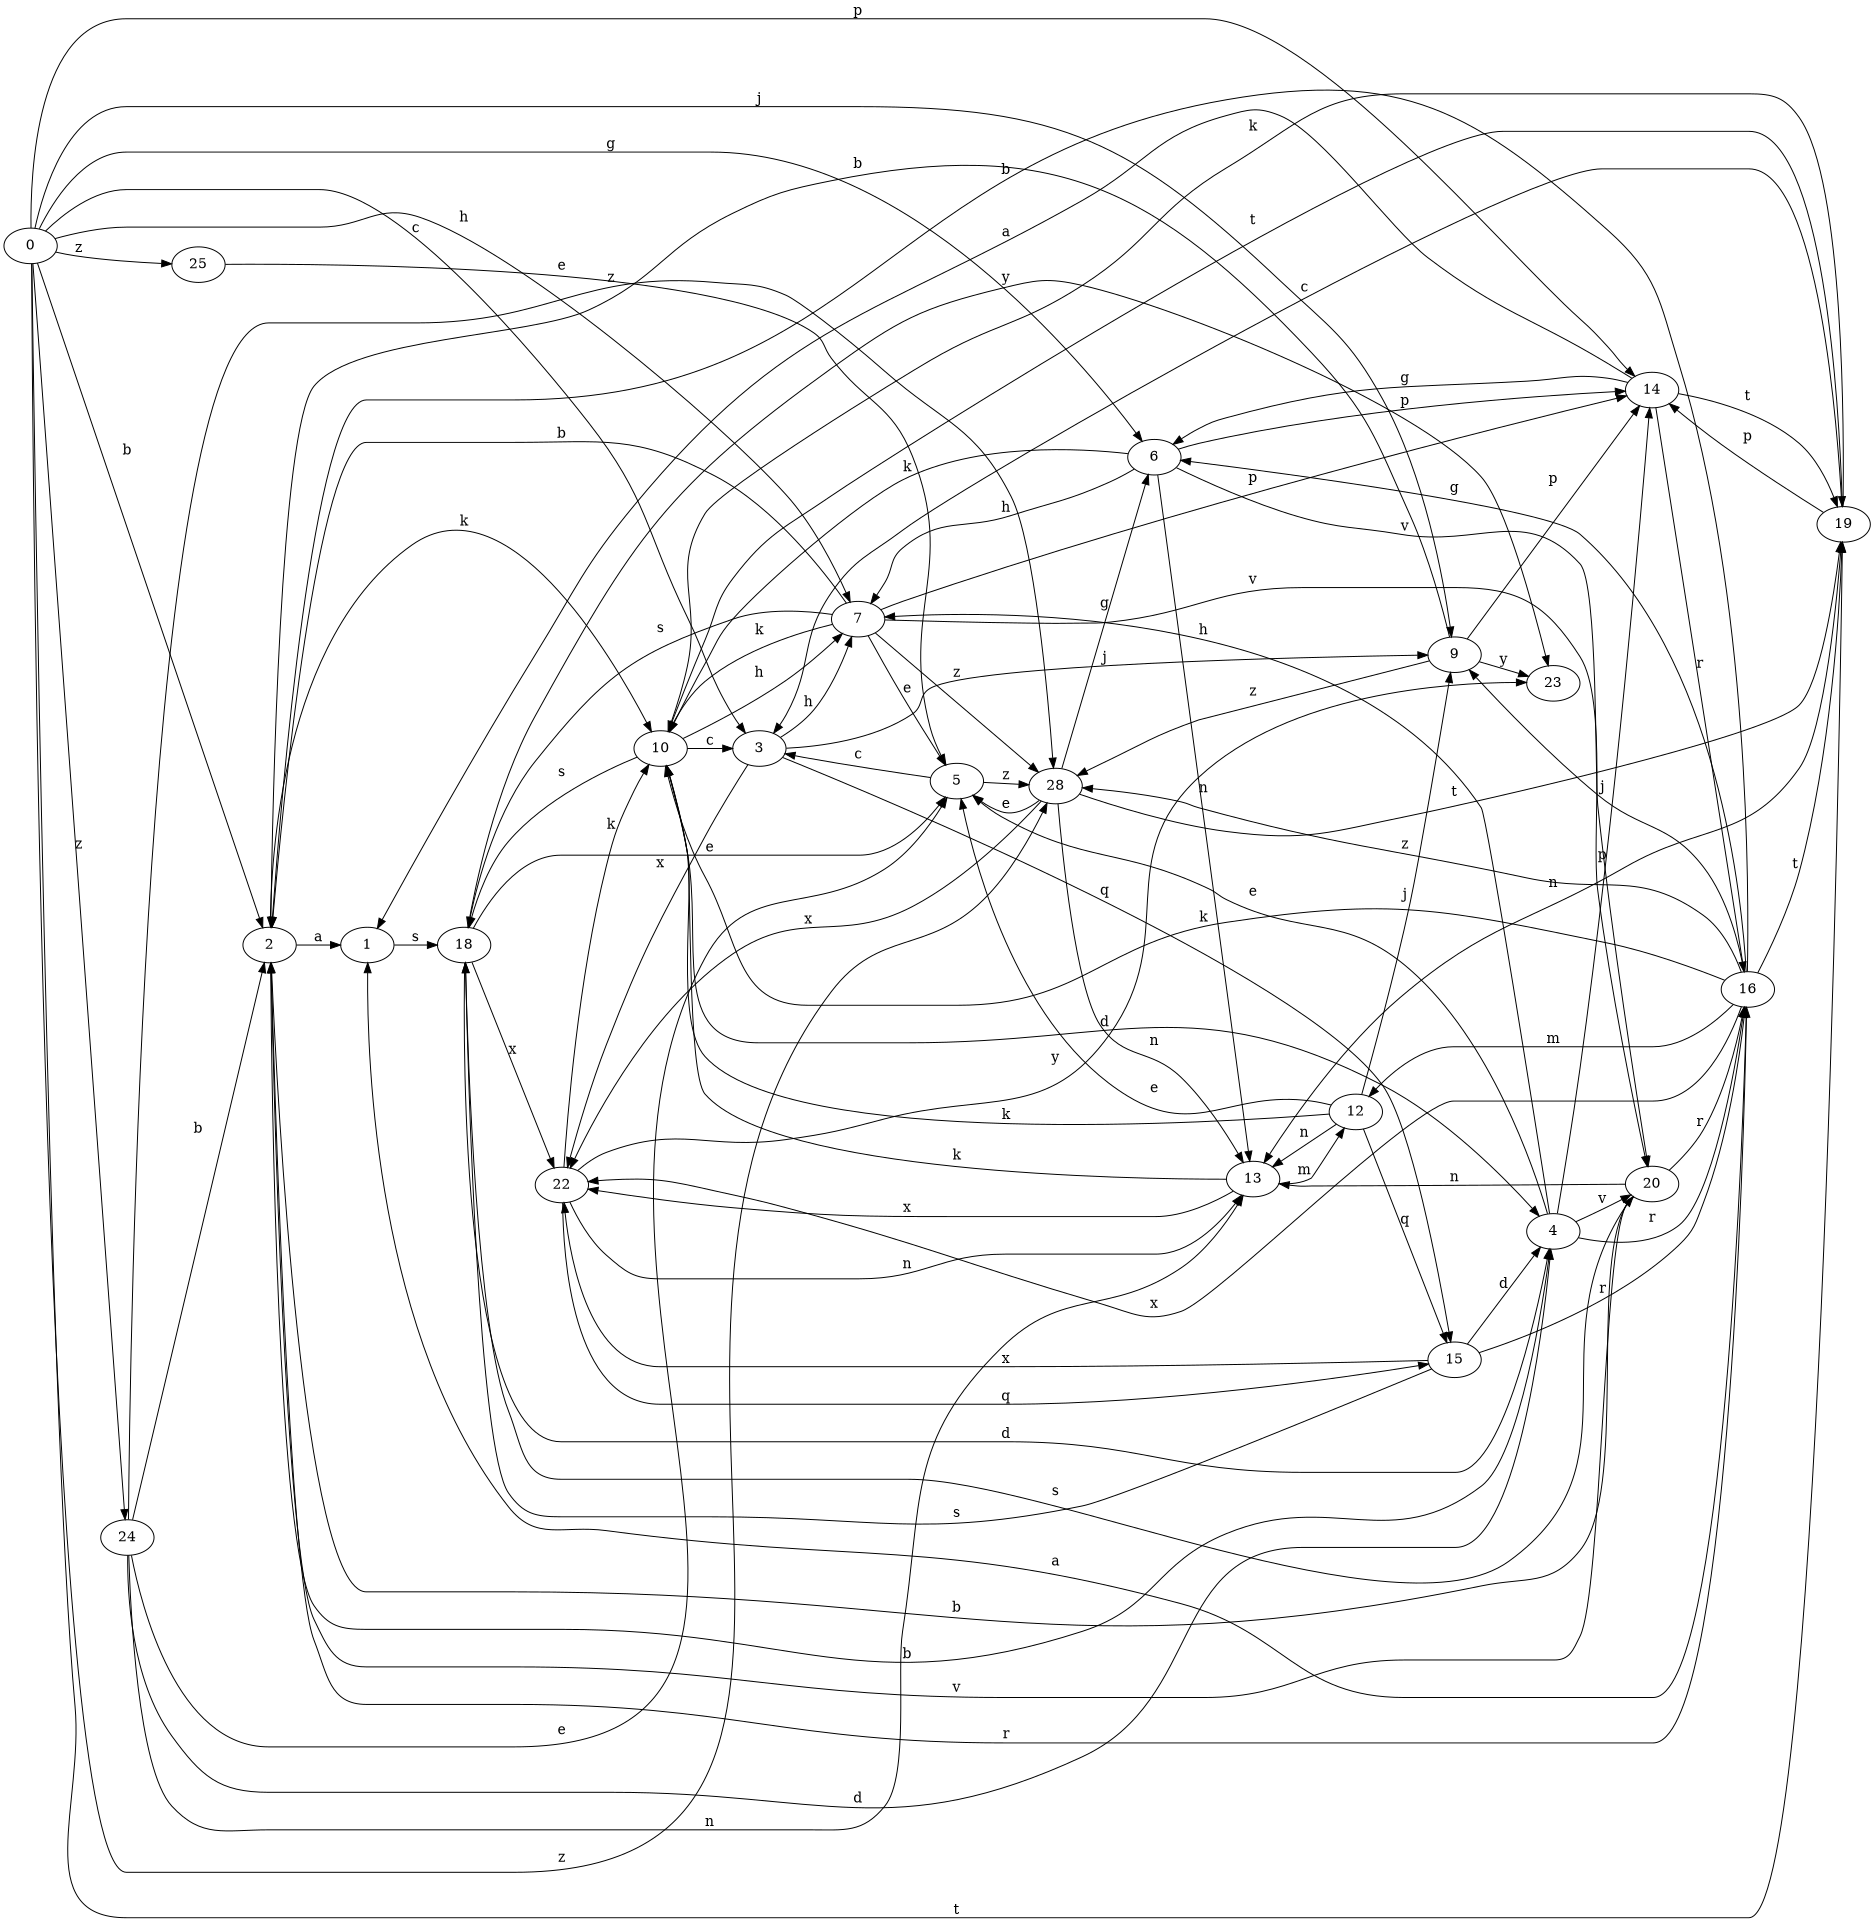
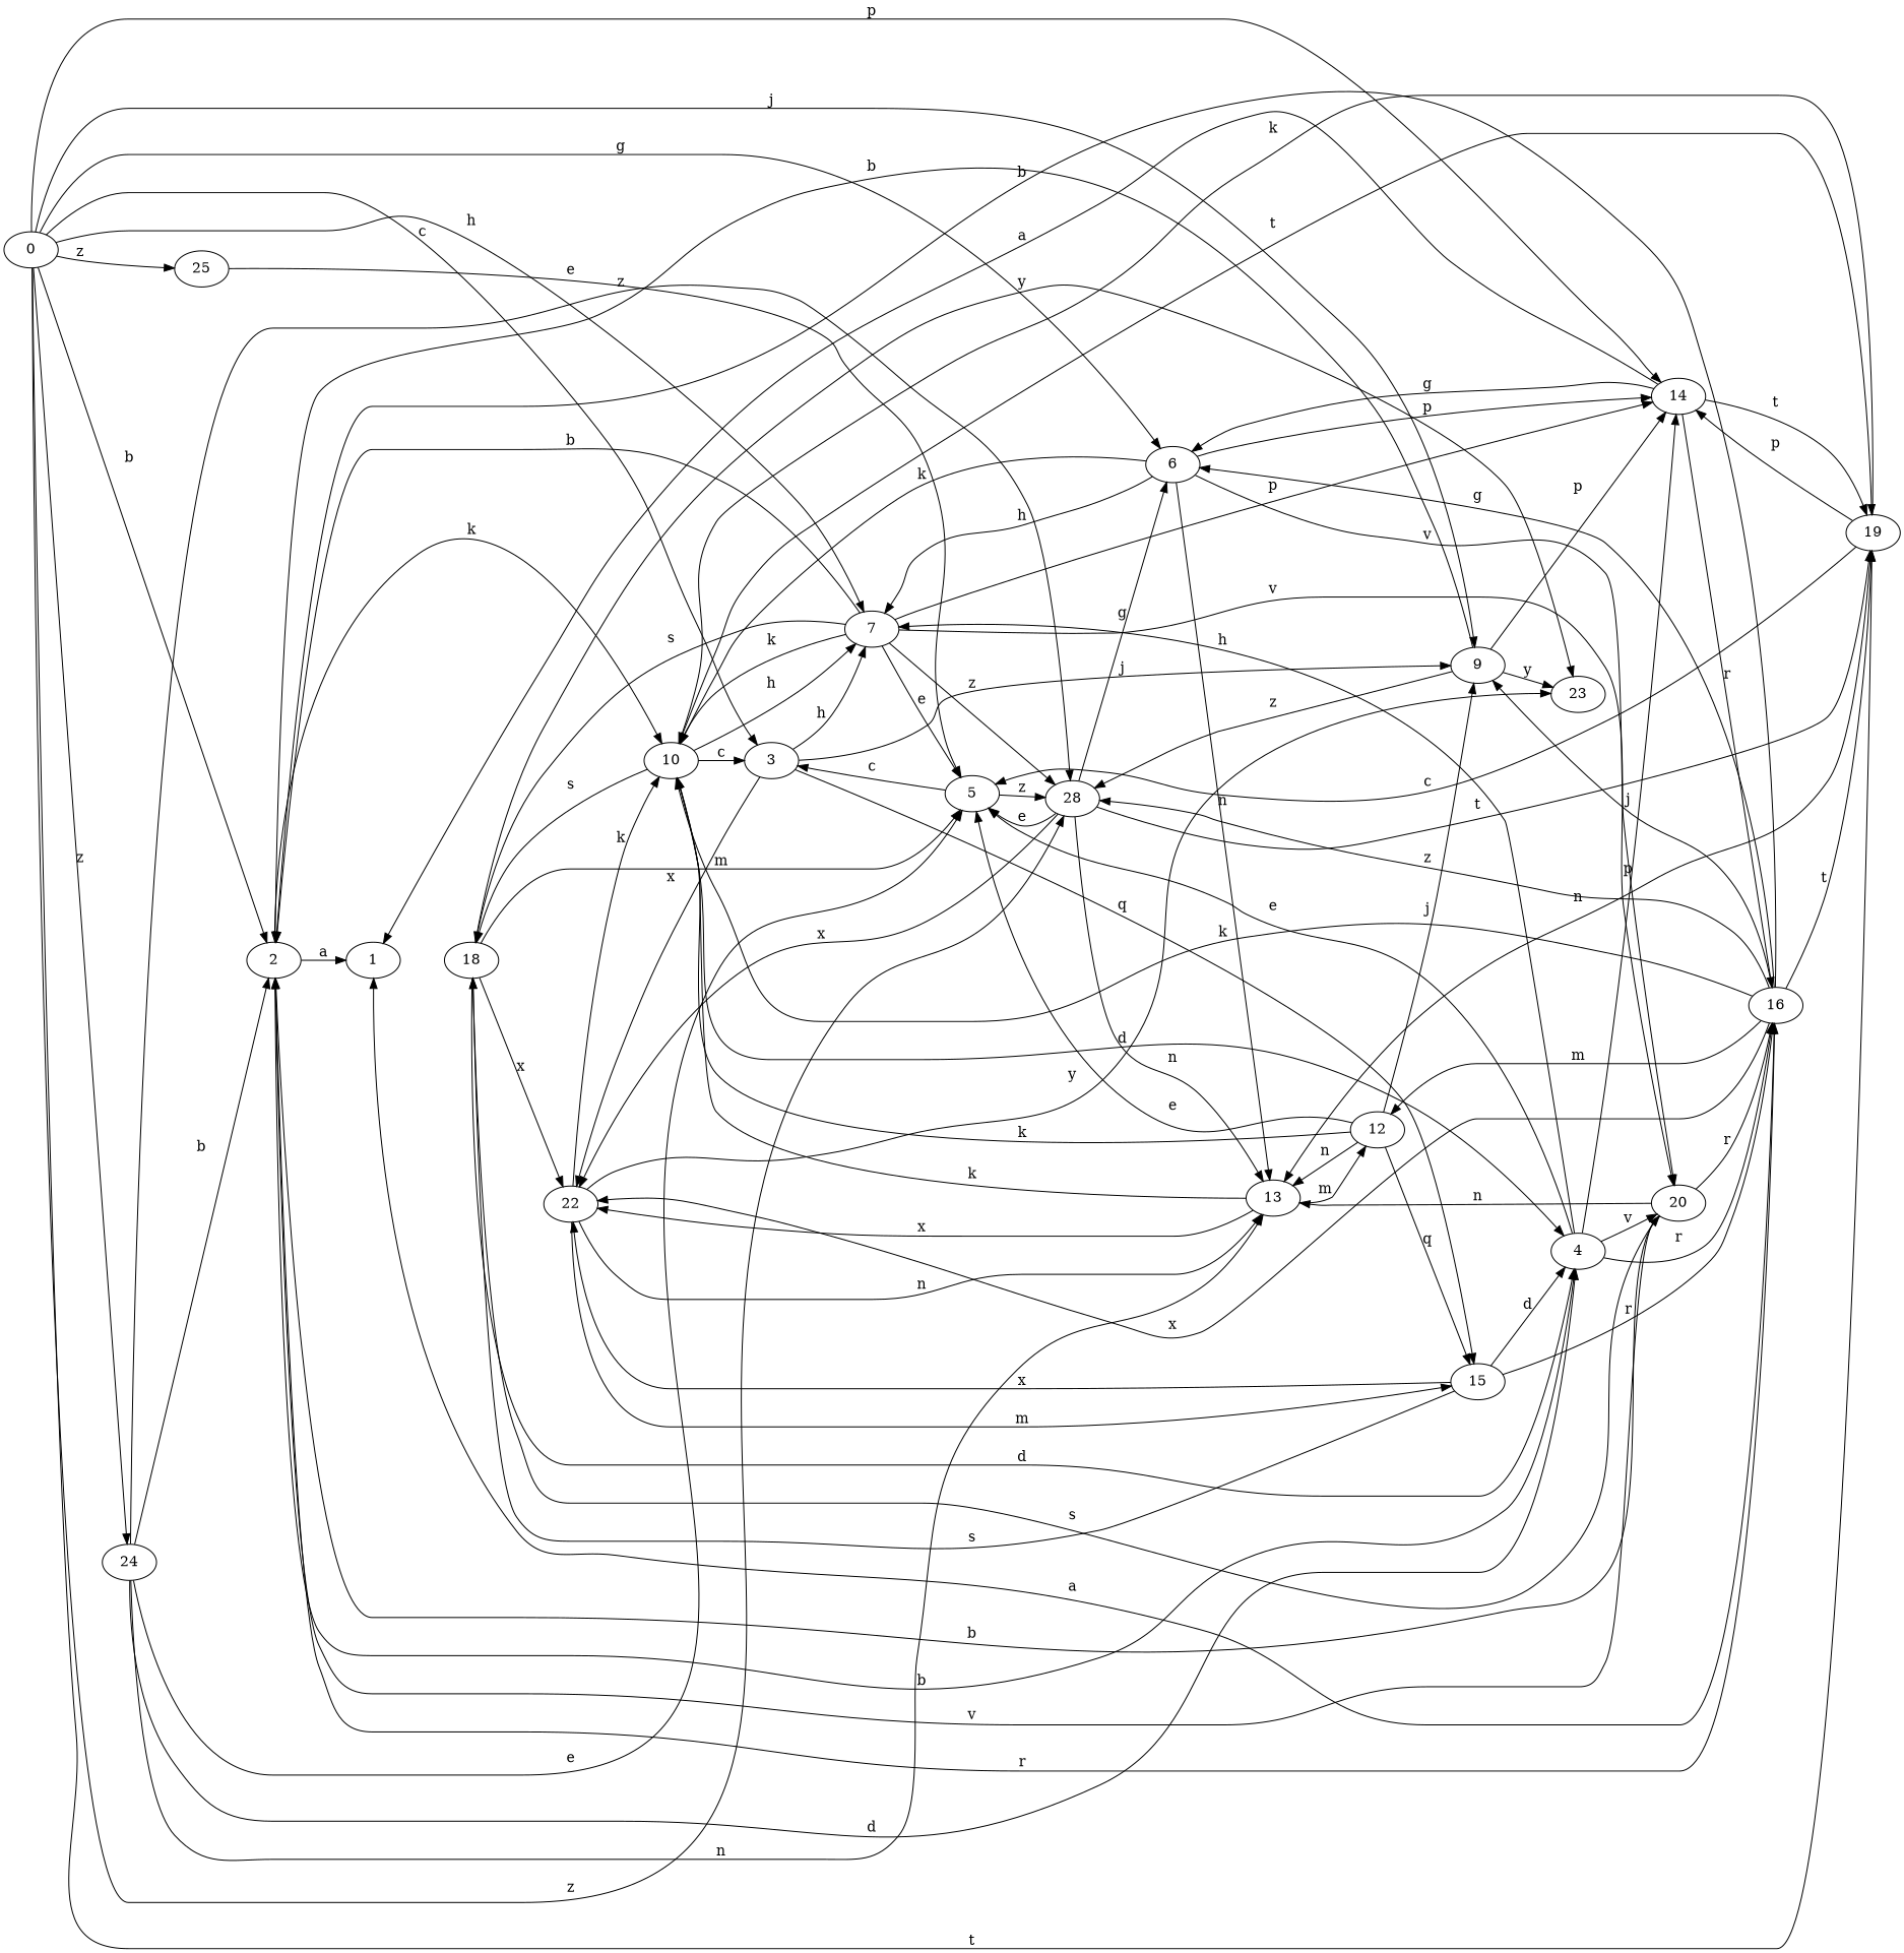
  strict digraph {
    fontname="DejaVu Serif"
    rankdir=LR
    node [fontname="DejaVu Serif"]
    edge [fontname="DejaVu Serif"]
    0
    2
    3
    6
    7
    9
    14
    19
    24
    25
    28
    1
    10
    16
    20
    15
    22
    13
    18
    5
    23
    4
    12
    0 -> 2 [label=b]
    0 -> 3 [label=c]
    0 -> 6 [label=g]
    0 -> 7 [label=h]
    0 -> 9 [label=j]
    0 -> 14 [label=p]
    0 -> 19 [label=t]
    0 -> 24 [label=z]
    0 -> 25 [label=z]
    0 -> 28 [label=z]
    2 -> 1 [label=a]
    2 -> 10 [label=k]
    2 -> 16 [label=r]
    2 -> 20 [label=v]
    3 -> 7 [label=h]
    3 -> 9 [label=j]
    3 -> 15 [label=q]
    3 -> 22 [label=x]
    6 -> 7 [label=h]
    6 -> 14 [label=p]
    6 -> 10 [label=k]
    6 -> 20 [label=v]
    6 -> 13 [label=n]
    7 -> 2 [label=b]
    7 -> 14 [label=p]
    7 -> 28 [label=z]
    7 -> 10 [label=k]
    7 -> 20 [label=v]
    7 -> 18 [label=s]
    7 -> 5 [label=e]
    9 -> 2 [label=b]
    9 -> 14 [label=p]
    9 -> 28 [label=z]
    9 -> 23 [label=y]
    14 -> 6 [label=g]
    14 -> 19 [label=t]
    14 -> 1 [label=a]
    14 -> 16 [label=r]
-   19 -> 3 [label=c]
+   19 -> 5 [label=c]
    19 -> 14 [label=p]
    19 -> 10 [label=k]
    19 -> 13 [label=n]
    24 -> 2 [label=b]
    24 -> 28 [label=z]
    24 -> 13 [label=n]
    24 -> 5 [label=e]
    24 -> 4 [label=d]
    25 -> 5 [label=e]
    28 -> 6 [label=g]
    28 -> 19 [label=t]
    28 -> 22 [label=x]
    28 -> 13 [label=n]
    28 -> 5 [label=e]
-   1 -> 18 [label=s]
    10 -> 3 [label=c]
    10 -> 7 [label=h]
    10 -> 19 [label=t]
    10 -> 18 [label=s]
    10 -> 4 [label=d]
    16 -> 2 [label=b]
    16 -> 6 [label=g]
    16 -> 9 [label=j]
    16 -> 19 [label=t]
    16 -> 28 [label=z]
    16 -> 1 [label=a]
    16 -> 10 [label=k]
    16 -> 22 [label=x]
    16 -> 12 [label=m]
    20 -> 2 [label=b]
    20 -> 16 [label=r]
    20 -> 13 [label=n]
    20 -> 18 [label=s]
    15 -> 16 [label=r]
    15 -> 22 [label=x]
    15 -> 18 [label=s]
    15 -> 4 [label=d]
    22 -> 10 [label=k]
-   22 -> 15 [label=q]
+   22 -> 15 [label=m]
    22 -> 13 [label=n]
    22 -> 23 [label=y]
    13 -> 10 [label=k]
    13 -> 22 [label=x]
    13 -> 12 [label=m]
    18 -> 22 [label=x]
-   18 -> 5 [label=e]
+   18 -> 5 [label=m]
    18 -> 23 [label=y]
    18 -> 4 [label=d]
    5 -> 3 [label=c]
    5 -> 28 [label=z]
    4 -> 2 [label=b]
    4 -> 7 [label=h]
    4 -> 14 [label=p]
    4 -> 16 [label=r]
    4 -> 20 [label=v]
    4 -> 5 [label=e]
    12 -> 9 [label=j]
    12 -> 10 [label=k]
    12 -> 15 [label=q]
    12 -> 13 [label=n]
    12 -> 5 [label=e]
  }
